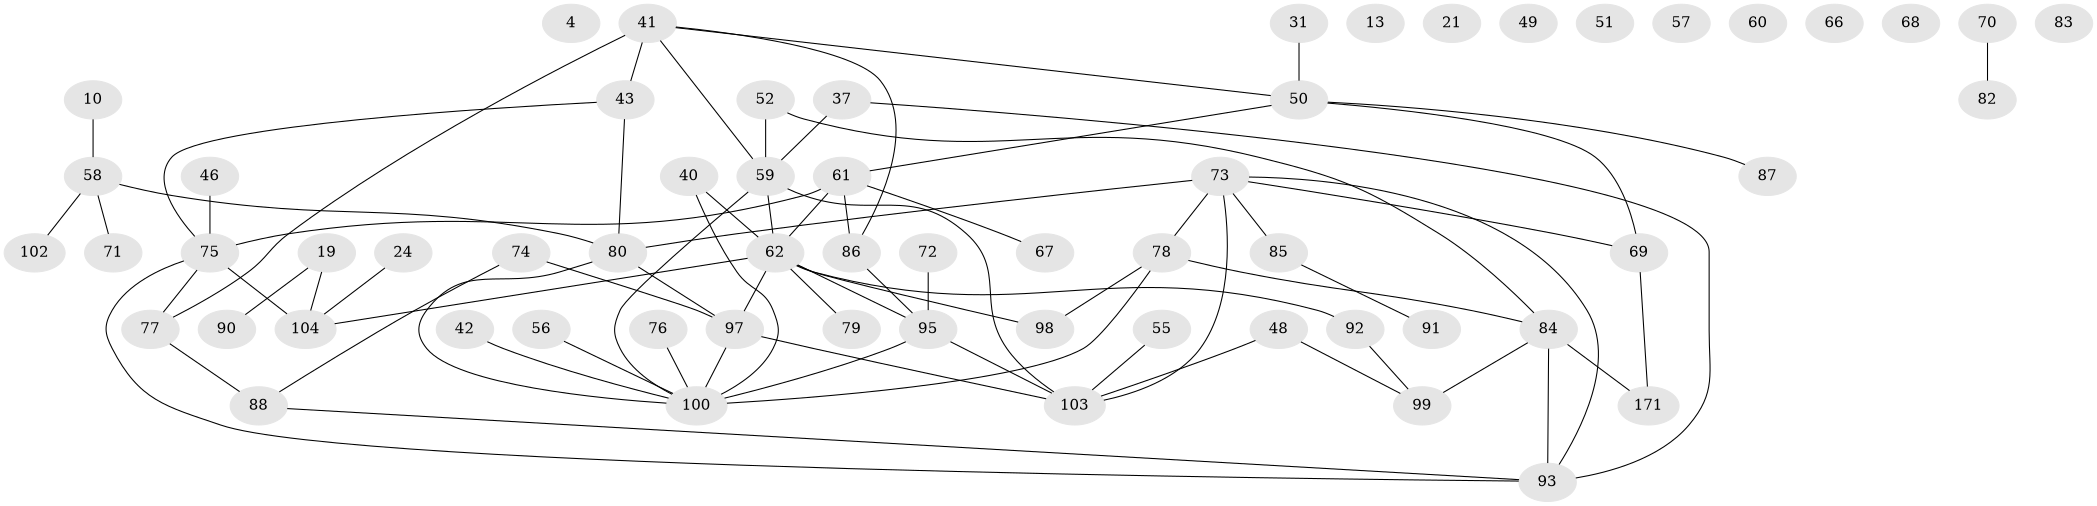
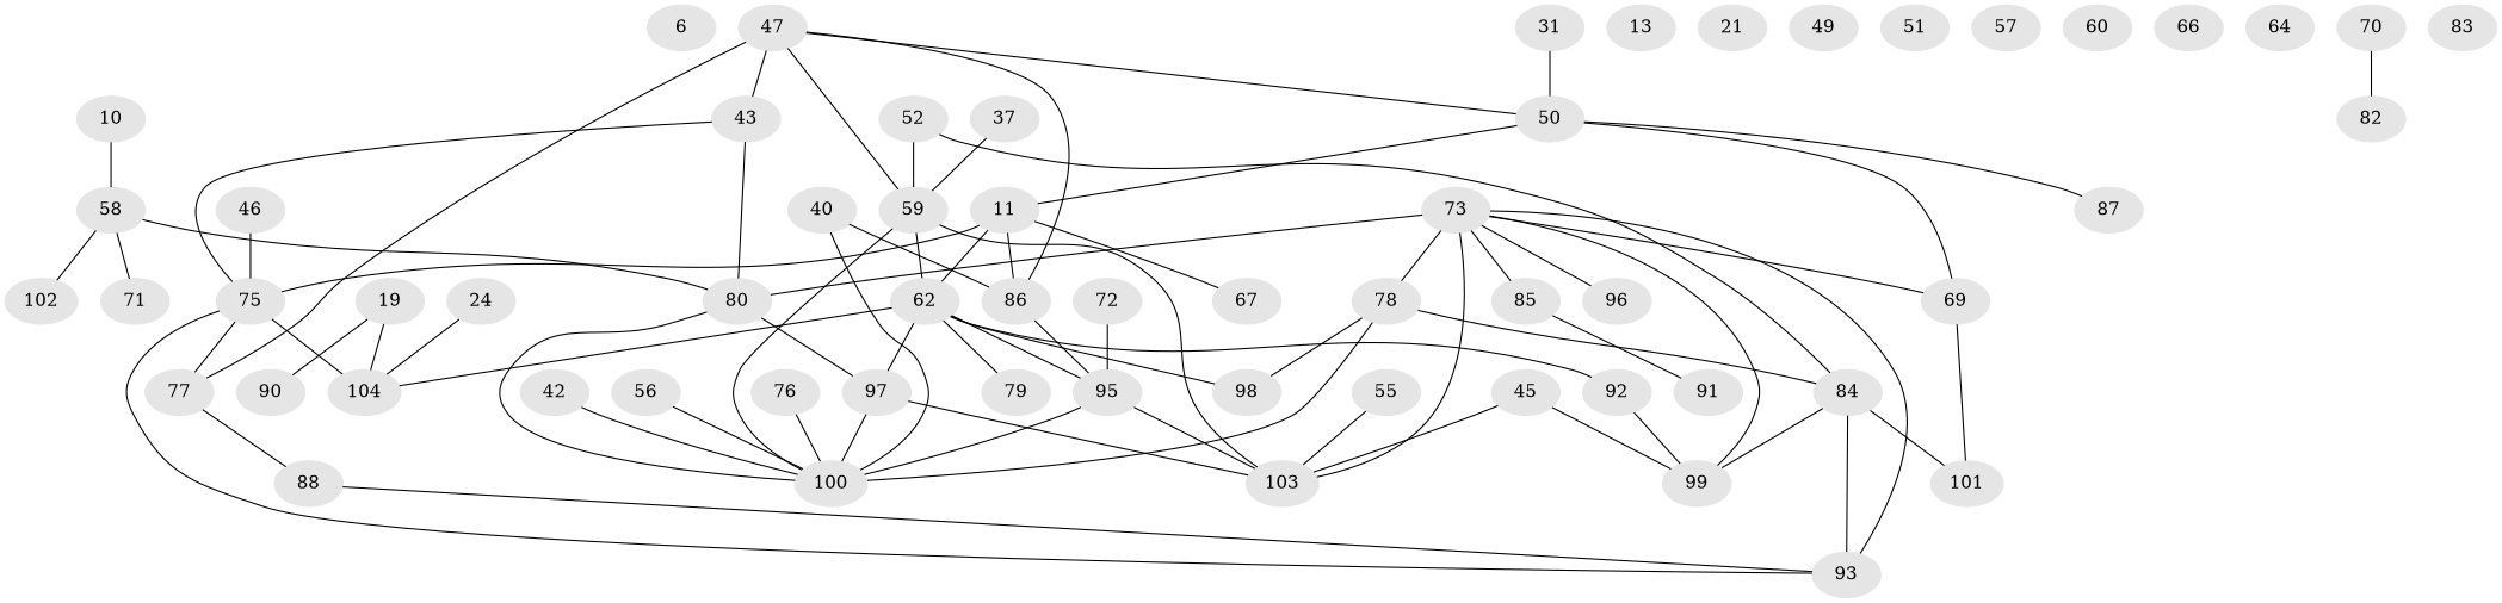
  graph {
    node [color=gray90 style=filled]
-   6 [label=4]
+   6
    10
    58
    80
    71
    102
    13
    19
    90
    104
    n11 [label=24]
    21
    50 [super="+9+47"]
-   61
+   61 [label=11]
    69
    87
    31
    59 [super="+48"]
    62 [super="+35+32"]
    100 [super="+94+14+29"]
    103 [super="+26+4"]
    37
    93
    79
    92
    95 [super="+11"]
    97 [super="+89"]
    98
    40
-   41 [super="+38"]
+   41 [super="+38" label=47]
    43
    77 [super="+16+18"]
    86 [super="+3"]
    75 [super="+27+30"]
    88 [super="+81"]
    42
-   45 [label=48]
+   45
    99
    46
    49
    67
-   101 [label=171]
+   101
    51
    52
    84 [super="+5+54"]
    55
    56
    57
    60
    66
-   68
+   68 [label=64]
    82 [super="+65"]
    70
    72
    73 [super="+22+53+64"]
    78 [super="+39"]
    85
+   96
    91
-   74 [super="+63"]
    76
    83
    10 -- 58
    58 -- 80
    58 -- 71
    58 -- 102
    80 -- 100
    80 -- 97 [weight=2]
    19 -- 90
    19 -- 104
    n11 -- 104
    50 -- 61
    50 -- 69
    50 -- 87
    61 -- 62
    61 -- 86
    61 -- 75 [weight=2]
    61 -- 67
    69 -- 101
    31 -- 50
    59 -- 62
    59 -- 100 [weight=2]
    59 -- 103
    62 -- 104
    62 -- 79
    62 -- 92
    62 -- 95 [weight=2]
    62 -- 97
    62 -- 98
    37 -- 59
-   37 -- 93
    92 -- 99
    95 -- 100 [weight=2]
    95 -- 103
    97 -- 100
    97 -- 103 [weight=2]
-   40 -- 62
+   40 -- 86
    40 -- 100
    41 -- 50
    41 -- 59
    41 -- 43 [weight=2]
    41 -- 77
    41 -- 86
    43 -- 80
    43 -- 75
    77 -- 88 [weight=2]
    86 -- 95
    75 -- 104
    75 -- 93
    75 -- 77
    88 -- 93
    42 -- 100
    45 -- 103
    45 -- 99
    46 -- 75
    52 -- 59
    52 -- 84
    84 -- 93 [weight=2]
    84 -- 99
    84 -- 101
    55 -- 103
    56 -- 100
    70 -- 82
    72 -- 95
    73 -- 80
    73 -- 69
    73 -- 103 [weight=2]
    73 -- 93
+   73 -- 99
    73 -- 78 [weight=3]
    73 -- 85
+   73 -- 96
    78 -- 100 [weight=2]
    78 -- 98
    78 -- 84
    85 -- 91
-   74 -- 97
-   74 -- 88
    76 -- 100
  }
